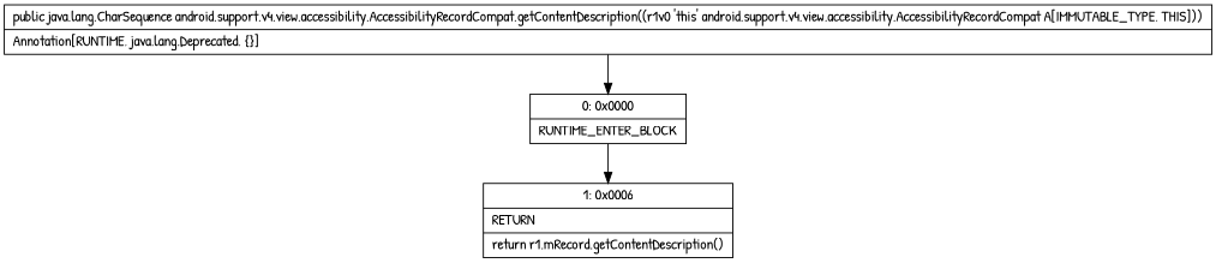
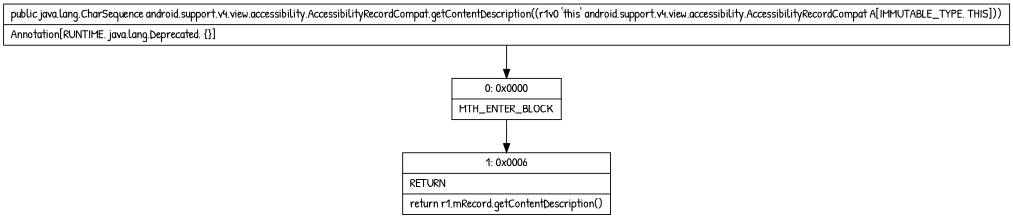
  digraph {
    fontname="Patrick Hand"
    node [shape=record fontname="Patrick Hand"]
    edge [fontname="Patrick Hand"]
-   n1 [label="{0\:\ 0x0000|RUNTIME_ENTER_BLOCK\l}"]
+   n1 [label="{0\:\ 0x0000|MTH_ENTER_BLOCK\l}"]
    n2 [label="{1\:\ 0x0006|RETURN\l|return r1.mRecord.getContentDescription()\l}"]
    n3 [label="{public java.lang.CharSequence android.support.v4.view.accessibility.AccessibilityRecordCompat.getContentDescription((r1v0 'this' android.support.v4.view.accessibility.AccessibilityRecordCompat A[IMMUTABLE_TYPE, THIS]))  | Annotation[RUNTIME, java.lang.Deprecated, \{\}]\l}"]
    n1 -> n2
    n3 -> n1
  }
